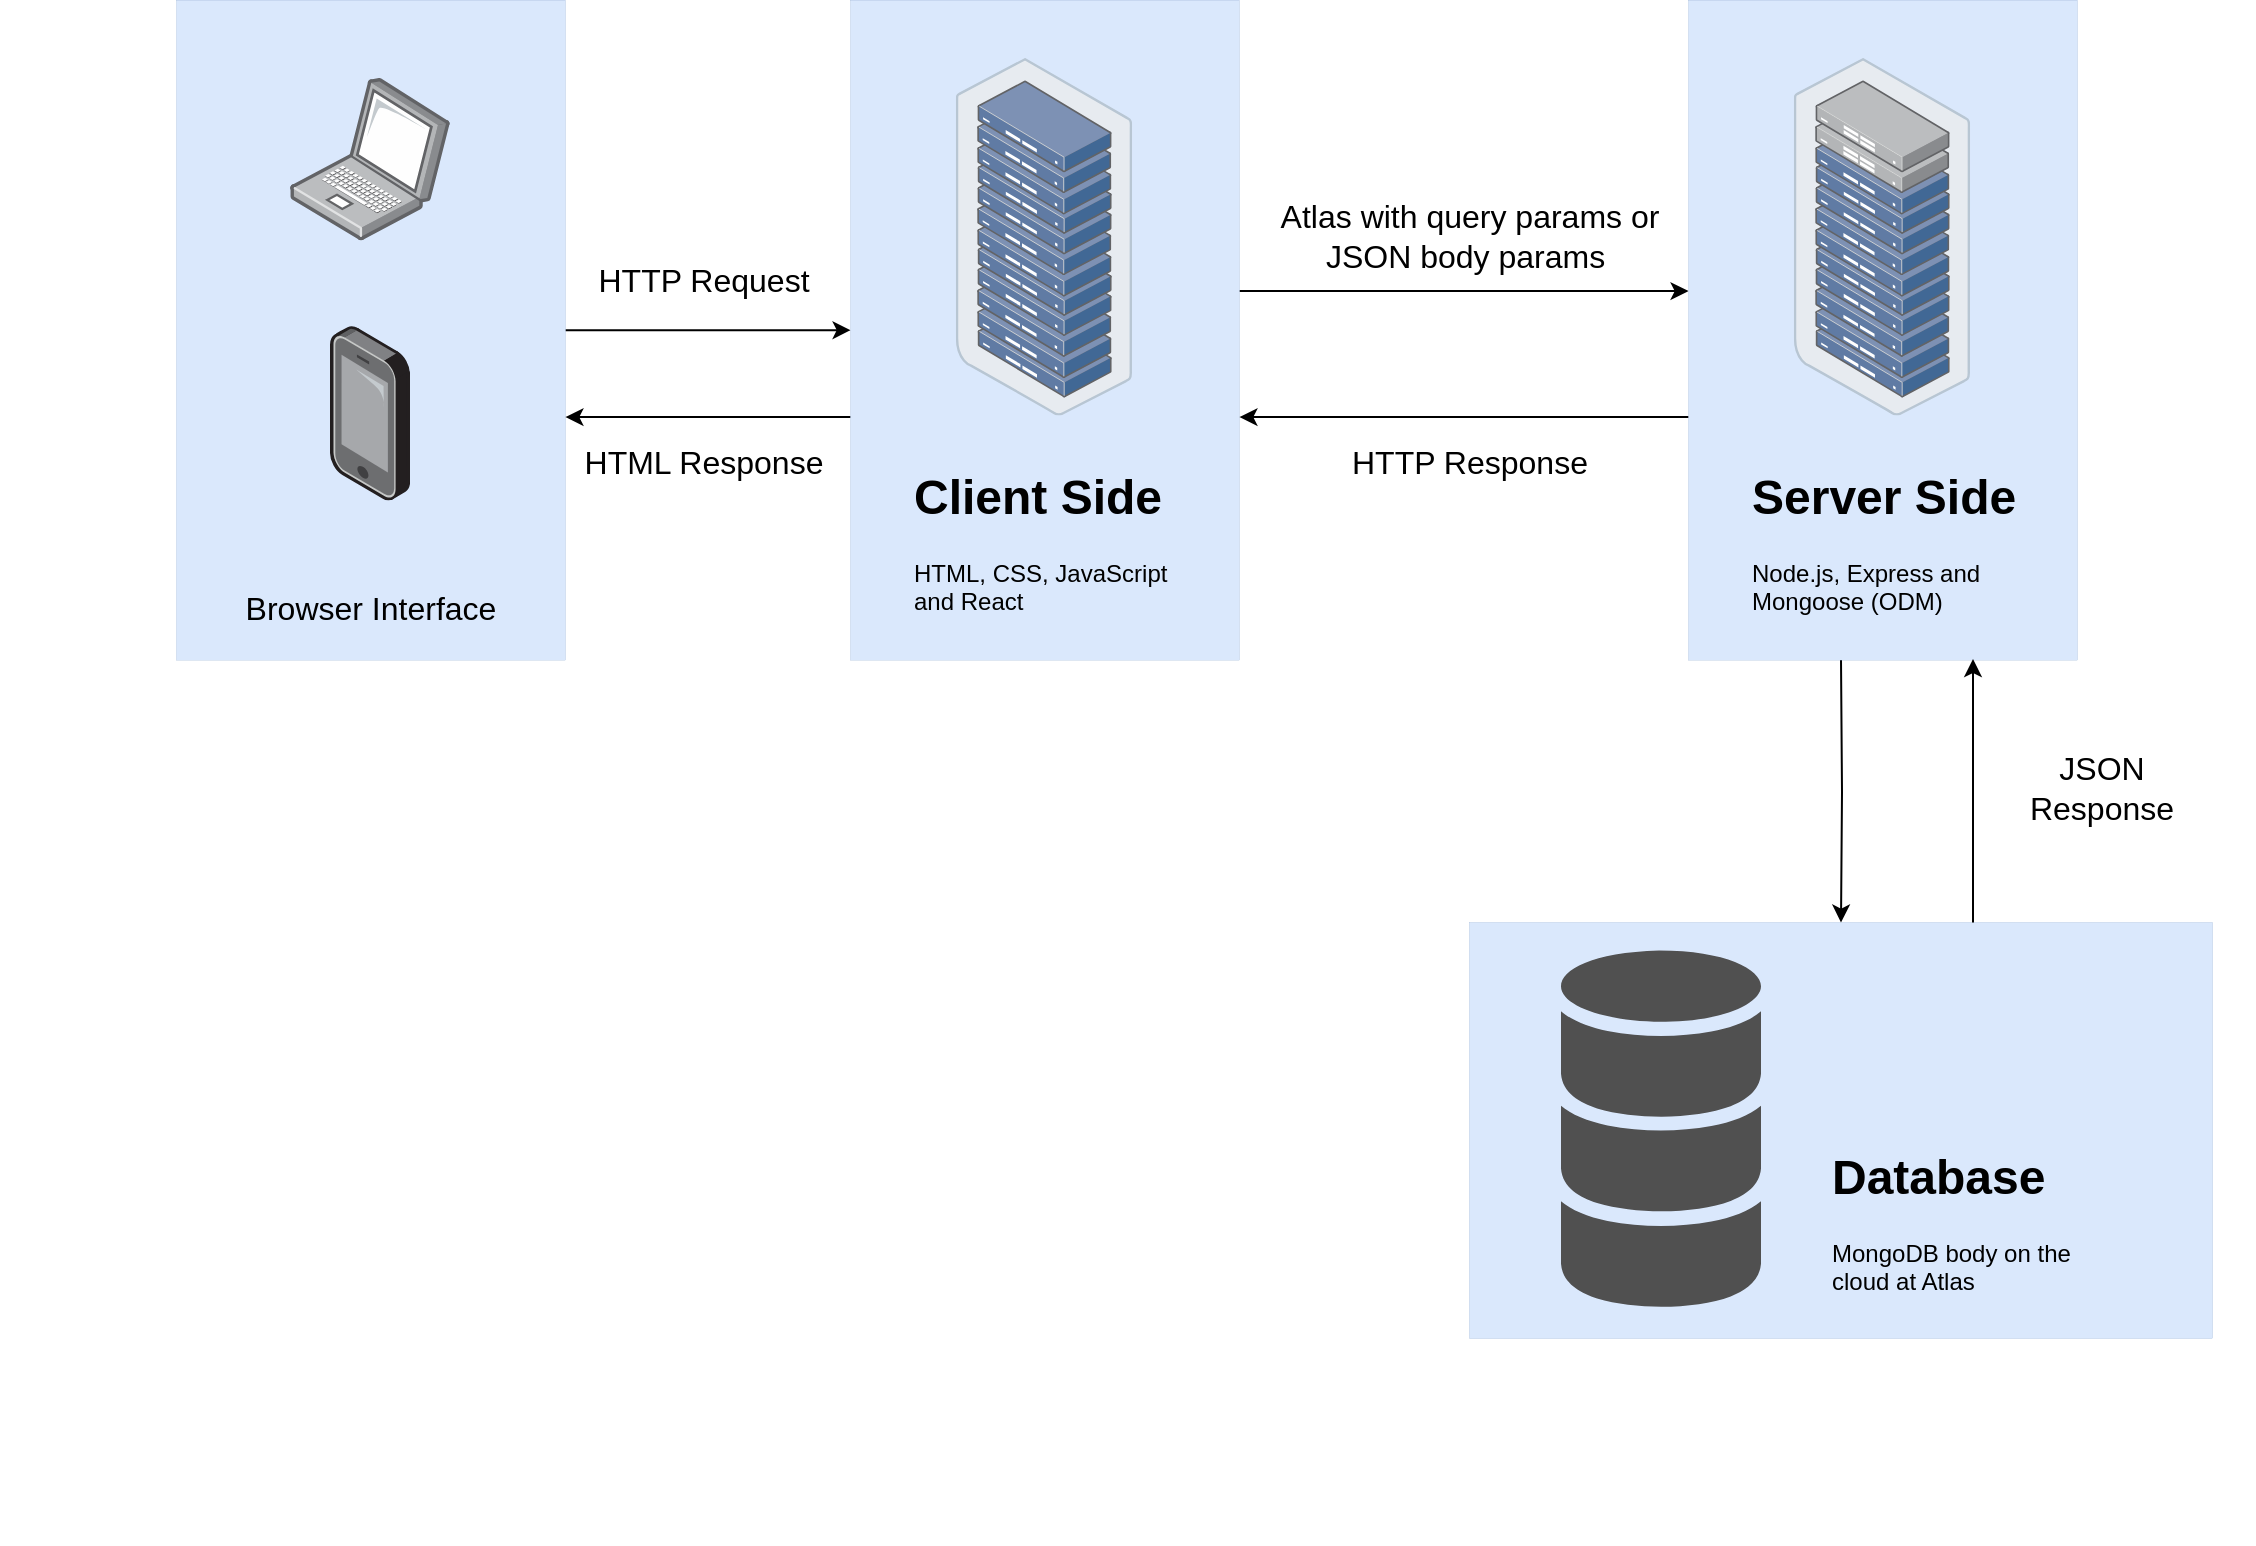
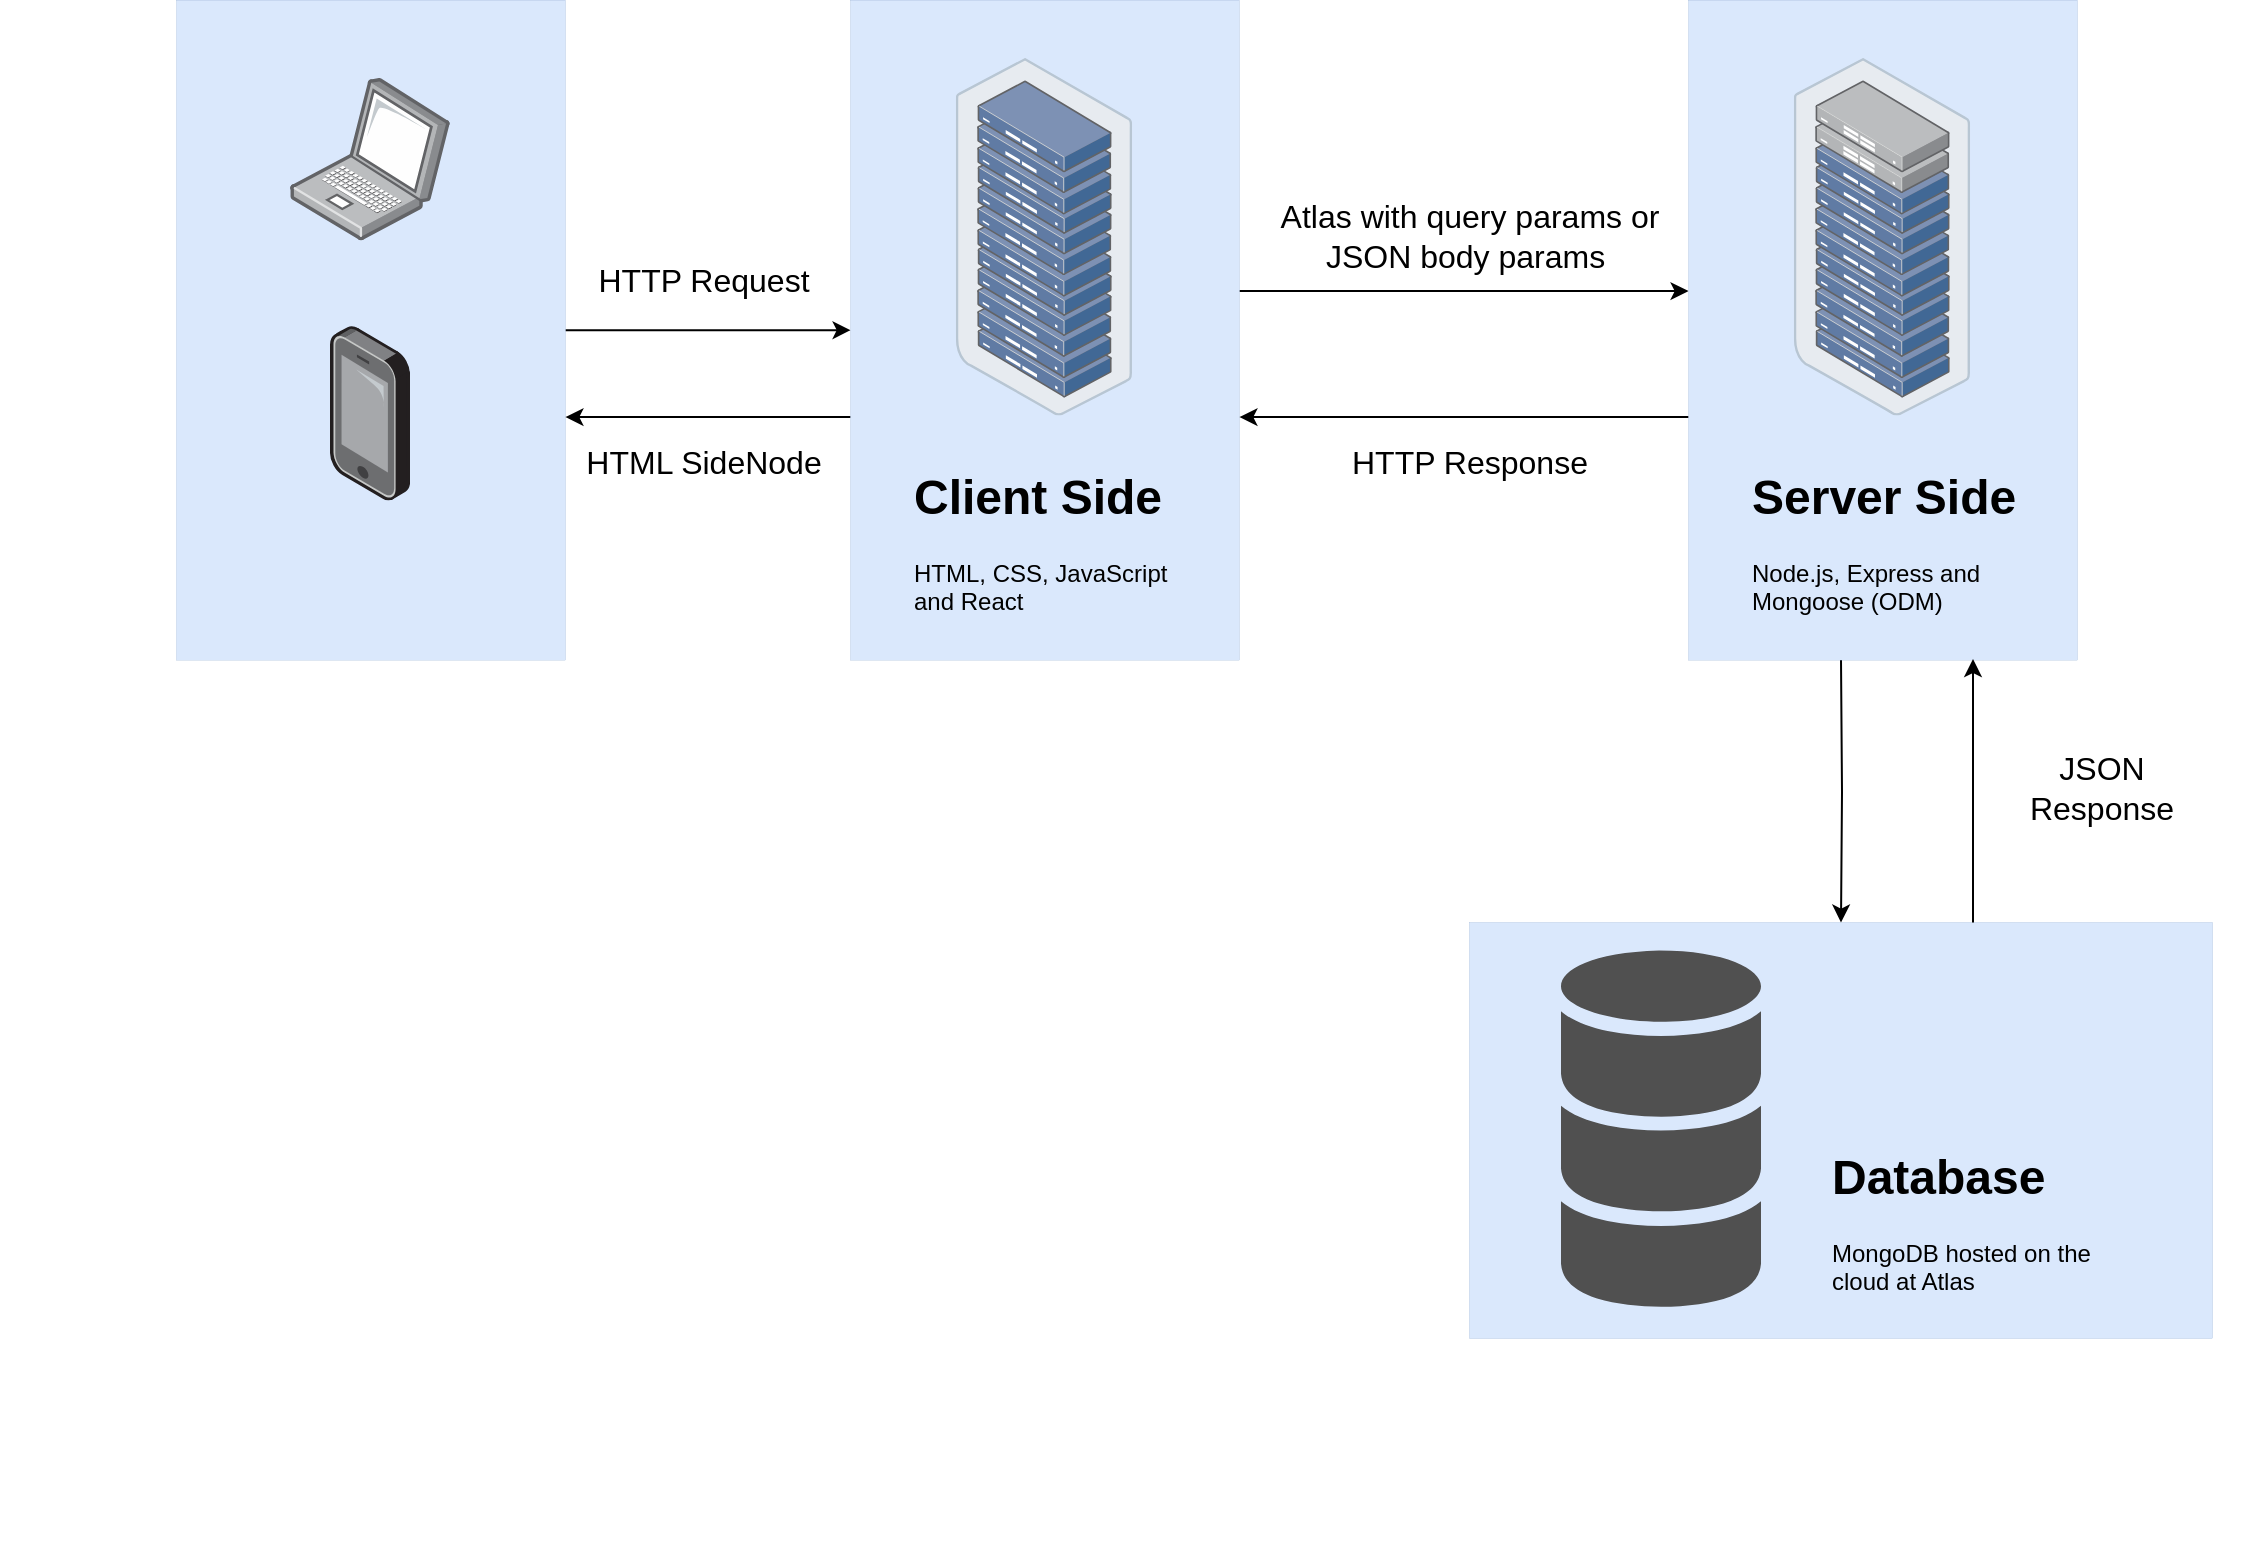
  <mxCell id="0" />
  <mxCell id="1" parent="0" />
  <mxCell id="2" value="" style="edgeStyle=orthogonalEdgeStyle;rounded=0;orthogonalLoop=1;jettySize=auto;html=1;fontSize=16;entryX=0.5;entryY=0;entryDx=0;entryDy=0;" parent="1" source="3" target="9" edge="1"><mxGeometry relative="1" as="geometry" /></mxCell>
  <mxCell id="3" value="" style="rounded=0;whiteSpace=wrap;html=1;strokeWidth=0;fontSize=16;fillColor=#dae8fc;strokeColor=#6c8ebf;rotation=-90;" parent="1" vertex="1"><mxGeometry x="20" y="58.35" width="330" height="194.43" as="geometry" /></mxCell>
  <mxCell id="4" value="" style="points=[];aspect=fixed;html=1;align=center;shadow=0;dashed=0;image;image=img/lib/allied_telesis/computer_and_terminals/Laptop.svg;strokeWidth=1;fontSize=16;fillColor=default;gradientColor=none;" parent="1" vertex="1"><mxGeometry x="145" y="30" width="80" height="81.14" as="geometry" /></mxCell>
  <mxCell id="5" value="" style="points=[];aspect=fixed;html=1;align=center;shadow=0;dashed=0;image;image=img/lib/allied_telesis/computer_and_terminals/Smartphone.svg;strokeWidth=1;fontSize=16;fillColor=default;gradientColor=none;" parent="1" vertex="1"><mxGeometry x="165" y="154" width="40" height="87.27" as="geometry" /></mxCell>
- <mxCell id="6" value="Browser Interface" style="text;html=1;strokeColor=none;fillColor=none;align=center;verticalAlign=middle;whiteSpace=wrap;rounded=0;strokeWidth=0;fontSize=16;" parent="1" vertex="1"><mxGeometry x="114.55" y="280" width="140.89" height="30" as="geometry" /></mxCell>
  <mxCell id="7" style="edgeStyle=orthogonalEdgeStyle;rounded=0;orthogonalLoop=1;jettySize=auto;html=1;exitX=0.25;exitY=0;exitDx=0;exitDy=0;entryX=0.25;entryY=1;entryDx=0;entryDy=0;" parent="1" edge="1"><mxGeometry relative="1" as="geometry"><mxPoint x="424.785" y="199.065" as="sourcePoint" /><mxPoint x="282.215" y="199.065" as="targetPoint" /></mxGeometry></mxCell>
  <mxCell id="8" style="edgeStyle=orthogonalEdgeStyle;rounded=0;orthogonalLoop=1;jettySize=auto;html=1;exitX=0.75;exitY=1;exitDx=0;exitDy=0;entryX=0.75;entryY=0;entryDx=0;entryDy=0;" parent="1" edge="1"><mxGeometry relative="1" as="geometry"><mxPoint x="619.215" y="136.065" as="sourcePoint" /><mxPoint x="843.785" y="136.065" as="targetPoint" /></mxGeometry></mxCell>
  <mxCell id="9" value="" style="rounded=0;whiteSpace=wrap;html=1;strokeWidth=0;fontSize=16;fillColor=#dae8fc;strokeColor=#6c8ebf;rotation=-90;" parent="1" vertex="1"><mxGeometry x="357" y="58.35" width="330" height="194.43" as="geometry" /></mxCell>
  <mxCell id="10" value="" style="rounded=0;whiteSpace=wrap;html=1;strokeWidth=0;fontSize=16;fillColor=#dae8fc;strokeColor=#6c8ebf;rotation=-90;" parent="1" vertex="1"><mxGeometry x="816" y="370" width="208" height="371.51" as="geometry" /></mxCell>
  <mxCell id="11" value="" style="points=[];aspect=fixed;html=1;align=center;shadow=0;dashed=0;image;image=img/lib/allied_telesis/storage/Datacenter_Server_Rack.svg;strokeWidth=0;fontSize=16;fillColor=default;gradientColor=none;" parent="1" vertex="1"><mxGeometry x="477.9" y="20" width="88.2" height="178.8" as="geometry" /></mxCell>
- <mxCell id="12" value="HTML Response" style="text;html=1;strokeColor=none;fillColor=none;align=center;verticalAlign=middle;whiteSpace=wrap;rounded=0;strokeWidth=0;fontSize=16;" parent="1" vertex="1"><mxGeometry x="287" y="207.14" width="130" height="30" as="geometry" /></mxCell>
+ <mxCell id="12" value="HTML SideNode" style="text;html=1;strokeColor=none;fillColor=none;align=center;verticalAlign=middle;whiteSpace=wrap;rounded=0;strokeWidth=0;fontSize=16;" parent="1" vertex="1"><mxGeometry x="287" y="207.14" width="130" height="30" as="geometry" /></mxCell>
  <mxCell id="13" value="HTTP Request" style="text;html=1;strokeColor=none;fillColor=none;align=center;verticalAlign=middle;whiteSpace=wrap;rounded=0;strokeWidth=0;fontSize=16;" parent="1" vertex="1"><mxGeometry x="287" y="115.57" width="130" height="30" as="geometry" /></mxCell>
  <mxCell id="14" value="&lt;h1&gt;Client Side&lt;/h1&gt;&lt;p&gt;HTML, CSS, JavaScript and React&lt;/p&gt;" style="text;html=1;strokeColor=none;fillColor=none;spacing=5;spacingTop=-20;whiteSpace=wrap;overflow=hidden;rounded=0;" parent="1" vertex="1"><mxGeometry x="452" y="220" width="140" height="80" as="geometry" /></mxCell>
  <mxCell id="15" style="edgeStyle=orthogonalEdgeStyle;rounded=0;orthogonalLoop=1;jettySize=auto;html=1;exitX=0.25;exitY=0;exitDx=0;exitDy=0;entryX=0.25;entryY=1;entryDx=0;entryDy=0;" parent="1" edge="1"><mxGeometry relative="1" as="geometry"><mxPoint x="843.785" y="199.065" as="sourcePoint" /><mxPoint x="619.215" y="199.065" as="targetPoint" /></mxGeometry></mxCell>
  <mxCell id="16" style="edgeStyle=orthogonalEdgeStyle;rounded=0;orthogonalLoop=1;jettySize=auto;html=1;" parent="1" target="10" edge="1"><mxGeometry relative="1" as="geometry"><mxPoint x="920" y="320" as="sourcePoint" /><Array as="points" /></mxGeometry></mxCell>
  <mxCell id="17" value="" style="rounded=0;whiteSpace=wrap;html=1;strokeWidth=0;fontSize=16;fillColor=#dae8fc;strokeColor=#6c8ebf;rotation=-90;" parent="1" vertex="1"><mxGeometry x="776" y="58.35" width="330" height="194.43" as="geometry" /></mxCell>
  <mxCell id="18" value="&lt;h1&gt;Server Side&lt;/h1&gt;&lt;p&gt;Node.js, Express and Mongoose (ODM)&lt;/p&gt;" style="text;html=1;strokeColor=none;fillColor=none;spacing=5;spacingTop=-20;whiteSpace=wrap;overflow=hidden;rounded=0;" parent="1" vertex="1"><mxGeometry x="871" y="220" width="153" height="80" as="geometry" /></mxCell>
  <mxCell id="19" value="" style="points=[];aspect=fixed;html=1;align=center;shadow=0;dashed=0;image;image=img/lib/allied_telesis/storage/Datacenter_Server_Rack_ToR.svg;" parent="1" vertex="1"><mxGeometry x="896.9" y="20" width="88.2" height="178.8" as="geometry" /></mxCell>
  <mxCell id="20" value="Atlas with query params or JSON body params&amp;nbsp;" style="text;html=1;strokeColor=none;fillColor=none;align=center;verticalAlign=middle;whiteSpace=wrap;rounded=0;strokeWidth=0;fontSize=16;" parent="1" vertex="1"><mxGeometry x="630" y="94.4" width="210" height="30" as="geometry" /></mxCell>
  <mxCell id="21" value="JSON Response" style="text;html=1;strokeColor=none;fillColor=none;align=center;verticalAlign=middle;whiteSpace=wrap;rounded=0;strokeWidth=0;fontSize=16;" parent="1" vertex="1"><mxGeometry x="996" y="370" width="110" height="30" as="geometry" /></mxCell>
  <mxCell id="22" value="" style="sketch=0;shadow=0;dashed=0;html=1;strokeColor=none;fillColor=#505050;labelPosition=center;verticalLabelPosition=bottom;verticalAlign=top;outlineConnect=0;align=center;shape=mxgraph.office.databases.database_mini_3;" parent="1" vertex="1"><mxGeometry x="780" y="465.75" width="100" height="180" as="geometry" /></mxCell>
- <mxCell id="23" value="&lt;h1&gt;Database&lt;/h1&gt;&lt;p&gt;MongoDB body on the cloud at Atlas&lt;/p&gt;" style="text;html=1;strokeColor=none;fillColor=none;spacing=5;spacingTop=-20;whiteSpace=wrap;overflow=hidden;rounded=0;" parent="1" vertex="1"><mxGeometry x="910.5" y="560" width="153" height="80" as="geometry" /></mxCell>
+ <mxCell id="23" value="&lt;h1&gt;Database&lt;/h1&gt;&lt;p&gt;MongoDB hosted on the cloud at Atlas&lt;/p&gt;" style="text;html=1;strokeColor=none;fillColor=none;spacing=5;spacingTop=-20;whiteSpace=wrap;overflow=hidden;rounded=0;" parent="1" vertex="1"><mxGeometry x="910.5" y="560" width="153" height="80" as="geometry" /></mxCell>
  <mxCell id="24" value="HTTP Response" style="text;html=1;strokeColor=none;fillColor=none;align=center;verticalAlign=middle;whiteSpace=wrap;rounded=0;strokeWidth=0;fontSize=16;" parent="1" vertex="1"><mxGeometry x="668" y="202.14" width="134" height="40" as="geometry" /></mxCell>
  <mxCell id="25" style="edgeStyle=orthogonalEdgeStyle;rounded=0;orthogonalLoop=1;jettySize=auto;html=1;" parent="1" edge="1"><mxGeometry relative="1" as="geometry"><mxPoint x="986" y="451.755" as="sourcePoint" /><mxPoint x="986" y="320" as="targetPoint" /><Array as="points" /></mxGeometry></mxCell>
